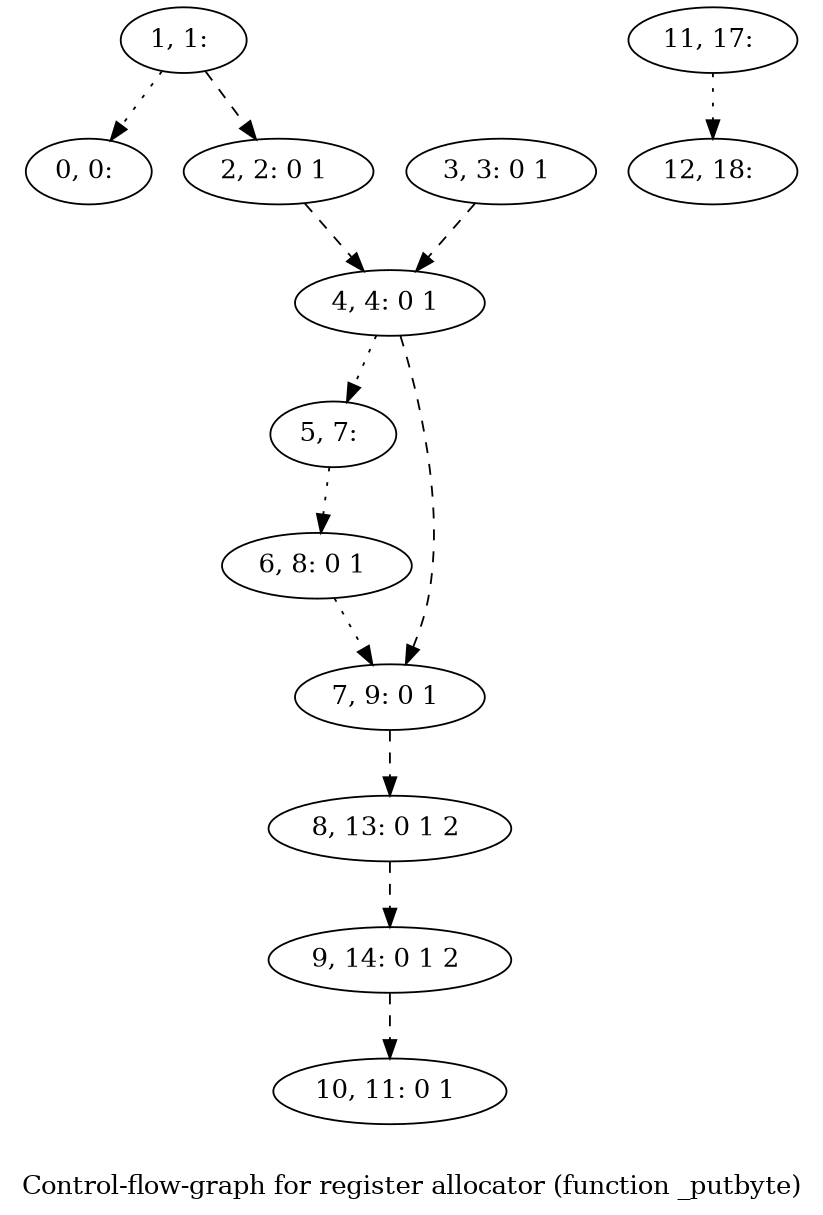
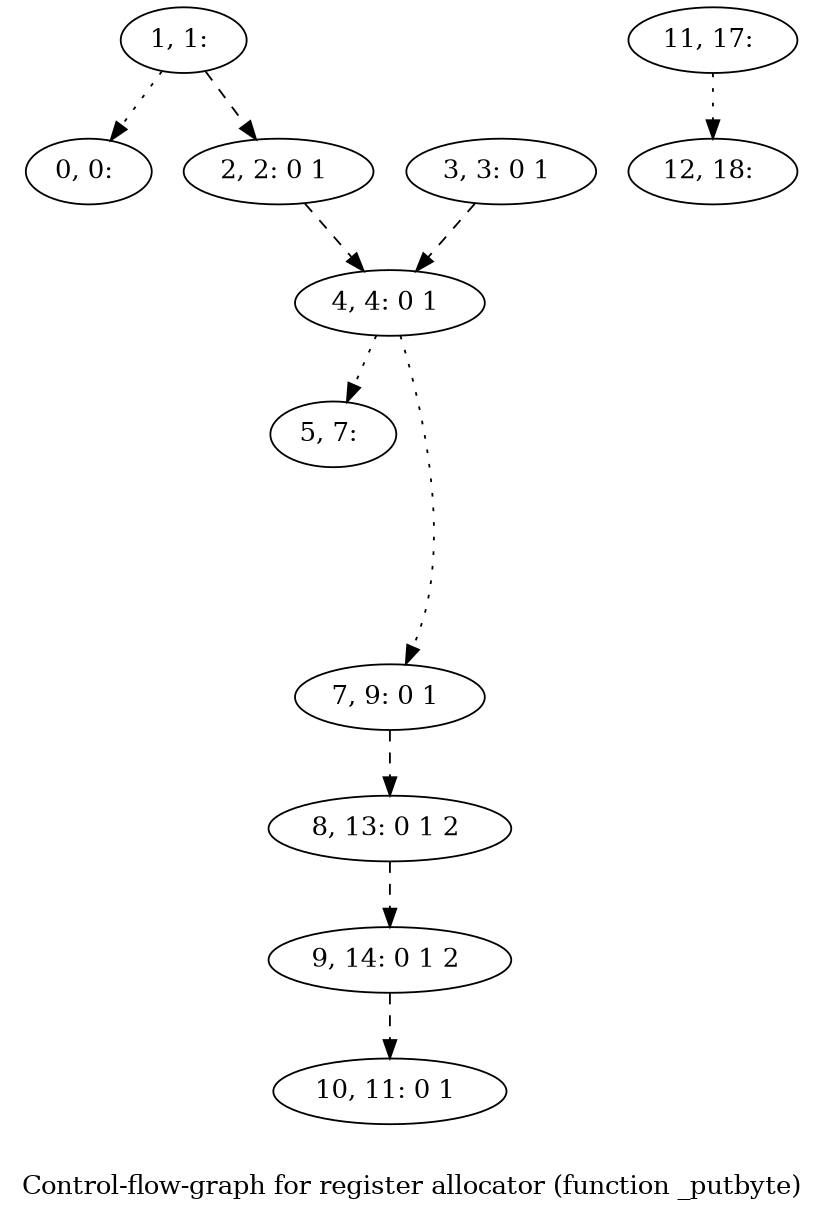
  digraph {
    label="Control-flow-graph for register allocator (function _putbyte)"
    edge [style=dashed]
    n1 [label="0, 0: "]
    n2 [label="1, 1: "]
    n3 [label="2, 2: 0 1 "]
    n4 [label="4, 4: 0 1 "]
    n5 [label="3, 3: 0 1 "]
    n6 [label="5, 7: "]
    n7 [label="7, 9: 0 1 "]
-   n8 [label="6, 8: 0 1 "]
    n9 [label="8, 13: 0 1 2 "]
    n10 [label="9, 14: 0 1 2 "]
    n11 [label="10, 11: 0 1 "]
    n12 [label="11, 17: "]
    n13 [label="12, 18: "]
    n2 -> n1 [style=dotted]
    n2 -> n3
    n3 -> n4
    n4 -> n6 [style=dotted]
-   n4 -> n7
+   n4 -> n7 [style=dotted]
    n5 -> n4
-   n6 -> n8 [style=dotted]
    n7 -> n9
-   n8 -> n7 [style=dotted]
    n9 -> n10
    n10 -> n11
    n12 -> n13 [style=dotted]
  }
